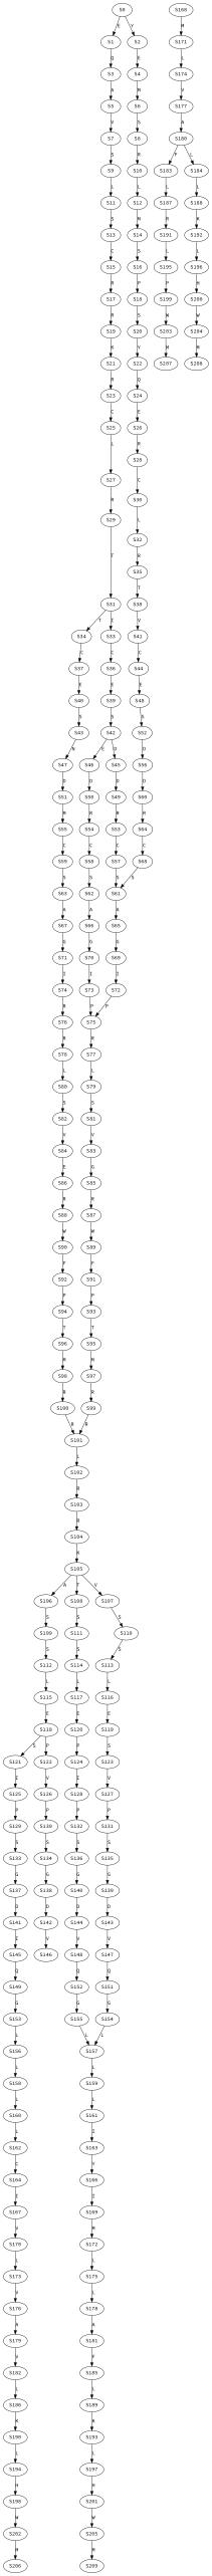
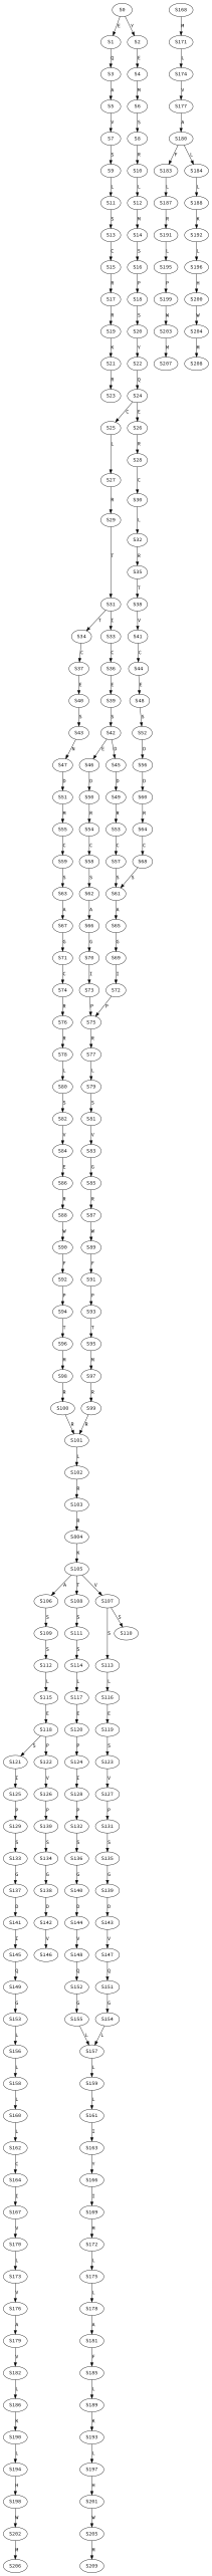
  strict digraph {
    fontname="Source Code Pro"
    node [fontname="Source Code Pro"]
    edge [fontname="Source Code Pro"]
    S0
    S1
    S2
    S3
    S4
    S5
    S6
    S7
    S8
    S9
    S10
    S11
    S12
    S13
    S14
    S15
    S16
    S17
    S18
    S19
    S20
    S21
    S22
    S23
    S24
    S25
    S26
    S27
    S28
    S29
    S30
    S31
    S32
    S33
    S34
    S35
    S36
    S37
    S38
    S39
    S40
    S41
    S42
    S43
    S44
    S45
    S46
    S47
    S48
    S49
    S50
    S51
    S52
    S53
    S54
    S55
    S56
    S57
    S58
    S59
    S60
    S61
    S62
    S63
    S64
    S65
    S66
    S67
    S68
    S69
    S70
    S71
    S72
    S73
    S74
    S75
    S76
    S77
    S78
    S79
    S80
    S81
    S82
    S83
    S84
    S85
    S86
    S87
    S88
    S89
    S90
    S91
    S92
    S93
    S94
    S95
    S96
    S97
    S98
    S99
    S100
    S101
    S102
    S103
-   S104
+   S104 [label=S804]
    S105
    S106
    S107
    S108
    S109
    S110
    S111
    S112
    S113
    S114
    S115
    S116
    S117
    S118
    S119
    S120
    S121
    S122
    S123
    S124
    S125
    S126
    S127
    S128
    S129
    S130
    S131
    S132
    S133
    S134
    S135
    S136
    S137
    S138
    S139
    S140
    S141
    S142
    S143
    S144
    S145
    S146
    S147
    S148
    S149
    S151
    S152
    S153
    S154
    S155
    S156
    S157
    S158
    S159
    S160
    S161
    S162
    S163
    S164
    S166
    S167
    S169
    S170
    S168
    S171
    S172
    S173
    S174
    S175
    S176
    S177
    S178
    S179
    S180
    S181
    S182
    S183
    S184
    S185
    S186
    S187
    S188
    S189
    S190
    S191
    S192
    S193
    S194
    S195
    S196
    S197
    S198
    S199
    S200
    S201
    S202
    S203
    S204
    S205
    S206
    S207
    S208
    S209
    S0 -> S1 [label=E]
    S0 -> S2 [label=Y]
    S1 -> S3 [label=Q]
    S2 -> S4 [label=E]
    S3 -> S5 [label=A]
    S4 -> S6 [label=M]
    S5 -> S7 [label=V]
    S6 -> S8 [label=S]
    S7 -> S9 [label=S]
    S8 -> S10 [label=R]
    S9 -> S11 [label=L]
    S10 -> S12 [label=L]
    S11 -> S13 [label=S]
    S12 -> S14 [label=M]
    S13 -> S15 [label=C]
    S14 -> S16 [label=S]
    S15 -> S17 [label=R]
    S16 -> S18 [label=P]
    S17 -> S19 [label=R]
    S18 -> S20 [label=S]
    S19 -> S21 [label=K]
    S20 -> S22 [label=Y]
    S21 -> S23 [label=R]
    S22 -> S24 [label=Q]
-   S23 -> S25 [label=C]
+   S24 -> S25 [label=C]
    S24 -> S26 [label=E]
    S25 -> S27 [label=L]
    S26 -> S28 [label=R]
    S27 -> S29 [label=R]
    S28 -> S30 [label=C]
    S29 -> S31 [label=T]
    S30 -> S32 [label=L]
    S31 -> S33 [label=I]
    S31 -> S34 [label=T]
    S32 -> S35 [label=R]
    S33 -> S36 [label=C]
    S34 -> S37 [label=C]
    S35 -> S38 [label=T]
    S36 -> S39 [label=E]
    S37 -> S40 [label=E]
    S38 -> S41 [label=V]
    S39 -> S42 [label=S]
    S40 -> S43 [label=S]
    S41 -> S44 [label=C]
    S42 -> S45 [label=D]
    S42 -> S46 [label=E]
    S43 -> S47 [label=N]
    S44 -> S48 [label=E]
    S45 -> S49 [label=D]
    S46 -> S50 [label=D]
    S47 -> S51 [label=D]
    S48 -> S52 [label=S]
    S49 -> S53 [label=R]
    S50 -> S54 [label=R]
    S51 -> S55 [label=M]
    S52 -> S56 [label=D]
    S53 -> S57 [label=C]
    S54 -> S58 [label=C]
    S55 -> S59 [label=C]
    S56 -> S60 [label=D]
    S57 -> S61 [label=S]
    S58 -> S62 [label=S]
    S59 -> S63 [label=S]
    S60 -> S64 [label=R]
    S61 -> S65 [label=A]
    S62 -> S66 [label=A]
    S63 -> S67 [label=A]
    S64 -> S68 [label=C]
    S65 -> S69 [label=G]
    S66 -> S70 [label=G]
    S67 -> S71 [label=G]
    S68 -> S61 [label=S]
    S69 -> S72 [label=I]
    S70 -> S73 [label=I]
-   S71 -> S74 [label=I]
+   S71 -> S74 [label=C]
    S72 -> S75 [label=P]
    S73 -> S75 [label=P]
    S74 -> S76 [label=R]
    S75 -> S77 [label=R]
    S76 -> S78 [label=R]
    S77 -> S79 [label=L]
    S78 -> S80 [label=L]
    S79 -> S81 [label=S]
    S80 -> S82 [label=S]
    S81 -> S83 [label=V]
    S82 -> S84 [label=V]
    S83 -> S85 [label=G]
    S84 -> S86 [label=E]
    S85 -> S87 [label=R]
    S86 -> S88 [label=R]
    S87 -> S89 [label=W]
    S88 -> S90 [label=W]
    S89 -> S91 [label=F]
    S90 -> S92 [label=F]
    S91 -> S93 [label=P]
    S92 -> S94 [label=P]
    S93 -> S95 [label=T]
    S94 -> S96 [label=T]
    S95 -> S97 [label=M]
    S96 -> S98 [label=M]
    S97 -> S99 [label=R]
    S98 -> S100 [label=R]
    S99 -> S101 [label=R]
    S100 -> S101 [label=R]
    S101 -> S102 [label=L]
    S102 -> S103 [label=R]
    S103 -> S104 [label=R]
    S104 -> S105 [label=K]
    S105 -> S106 [label=A]
    S105 -> S107 [label=V]
    S105 -> S108 [label=T]
    S106 -> S109 [label=S]
    S107 -> S110 [label=S]
    S108 -> S111 [label=S]
    S109 -> S112 [label=S]
-   S110 -> S113 [label=S]
+   S107 -> S113 [label=S]
    S111 -> S114 [label=S]
    S112 -> S115 [label=L]
    S113 -> S116 [label=L]
    S114 -> S117 [label=L]
    S115 -> S118 [label=E]
    S116 -> S119 [label=E]
    S117 -> S120 [label=E]
    S118 -> S121 [label=S]
    S118 -> S122 [label=P]
    S119 -> S123 [label=S]
    S120 -> S124 [label=P]
    S121 -> S125 [label=I]
    S122 -> S126 [label=V]
    S123 -> S127 [label=V]
    S124 -> S128 [label=I]
    S125 -> S129 [label=P]
    S126 -> S130 [label=P]
    S127 -> S131 [label=P]
    S128 -> S132 [label=P]
    S129 -> S133 [label=S]
    S130 -> S134 [label=S]
    S131 -> S135 [label=S]
    S132 -> S136 [label=S]
    S133 -> S137 [label=G]
    S134 -> S138 [label=G]
    S135 -> S139 [label=G]
    S136 -> S140 [label=G]
    S137 -> S141 [label=D]
    S138 -> S142 [label=D]
    S139 -> S143 [label=D]
    S140 -> S144 [label=D]
    S141 -> S145 [label=I]
    S142 -> S146 [label=V]
    S143 -> S147 [label=V]
    S144 -> S148 [label=V]
    S145 -> S149 [label=Q]
    S147 -> S151 [label=Q]
    S148 -> S152 [label=Q]
    S149 -> S153 [label=G]
    S151 -> S154 [label=G]
    S152 -> S155 [label=G]
    S153 -> S156 [label=L]
    S154 -> S157 [label=L]
    S155 -> S157 [label=L]
    S156 -> S158 [label=L]
    S157 -> S159 [label=L]
    S158 -> S160 [label=L]
    S159 -> S161 [label=L]
    S160 -> S162 [label=L]
    S161 -> S163 [label=I]
    S162 -> S164 [label=C]
    S163 -> S166 [label=Y]
    S164 -> S167 [label=I]
    S166 -> S169 [label=I]
    S167 -> S170 [label=V]
    S169 -> S172 [label=M]
    S170 -> S173 [label=L]
    S168 -> S171 [label=M]
    S171 -> S174 [label=L]
    S172 -> S175 [label=L]
    S173 -> S176 [label=V]
    S174 -> S177 [label=V]
    S175 -> S178 [label=L]
    S176 -> S179 [label=A]
    S177 -> S180 [label=A]
    S178 -> S181 [label=A]
    S179 -> S182 [label=V]
    S180 -> S183 [label=F]
    S180 -> S184 [label=L]
    S181 -> S185 [label=F]
    S182 -> S186 [label=L]
    S183 -> S187 [label=L]
    S184 -> S188 [label=L]
    S185 -> S189 [label=L]
    S186 -> S190 [label=K]
    S187 -> S191 [label=R]
    S188 -> S192 [label=K]
    S189 -> S193 [label=K]
    S190 -> S194 [label=L]
    S191 -> S195 [label=L]
    S192 -> S196 [label=L]
    S193 -> S197 [label=L]
    S194 -> S198 [label=H]
    S195 -> S199 [label=P]
    S196 -> S200 [label=H]
    S197 -> S201 [label=H]
    S198 -> S202 [label=W]
    S199 -> S203 [label=W]
    S200 -> S204 [label=W]
    S201 -> S205 [label=W]
    S202 -> S206 [label=M]
    S203 -> S207 [label=M]
    S204 -> S208 [label=M]
    S205 -> S209 [label=M]
  }
